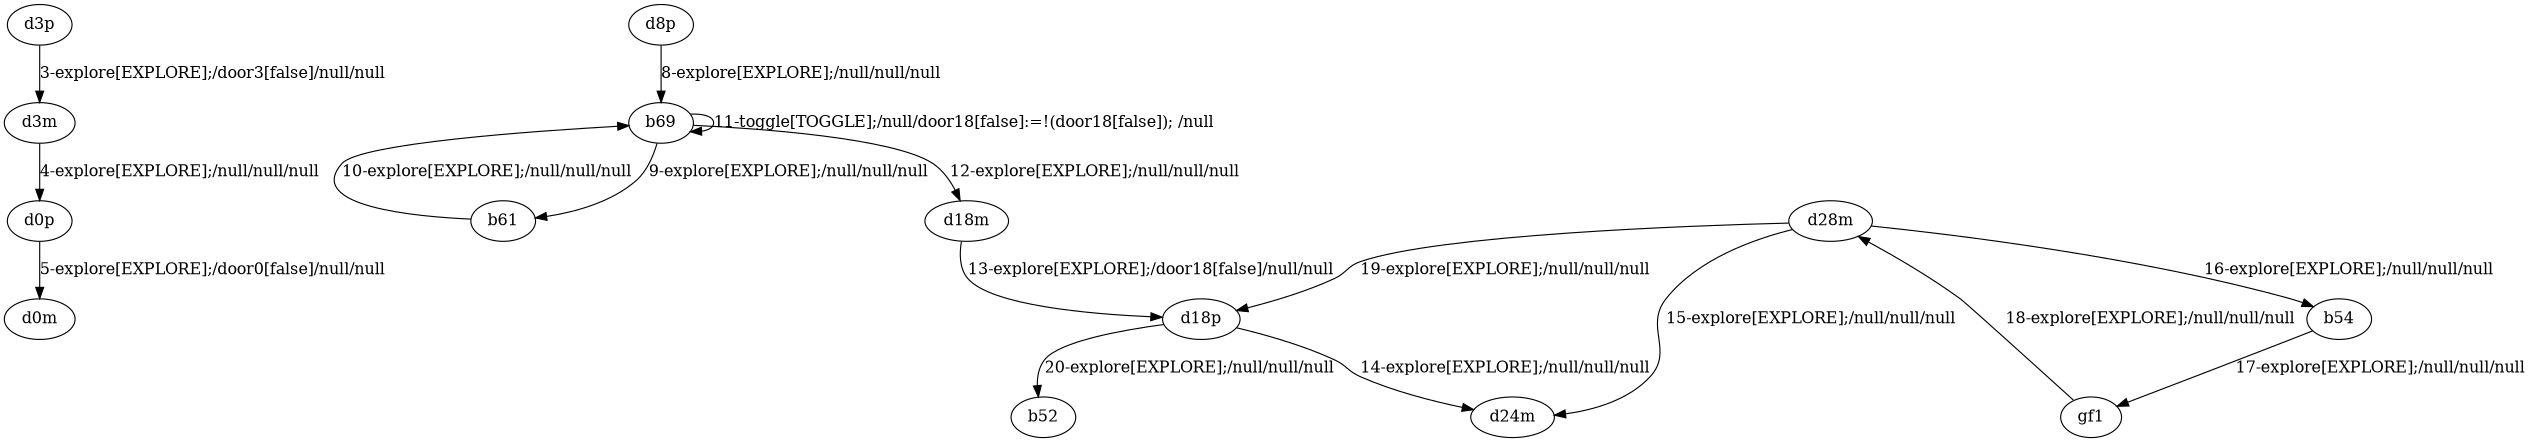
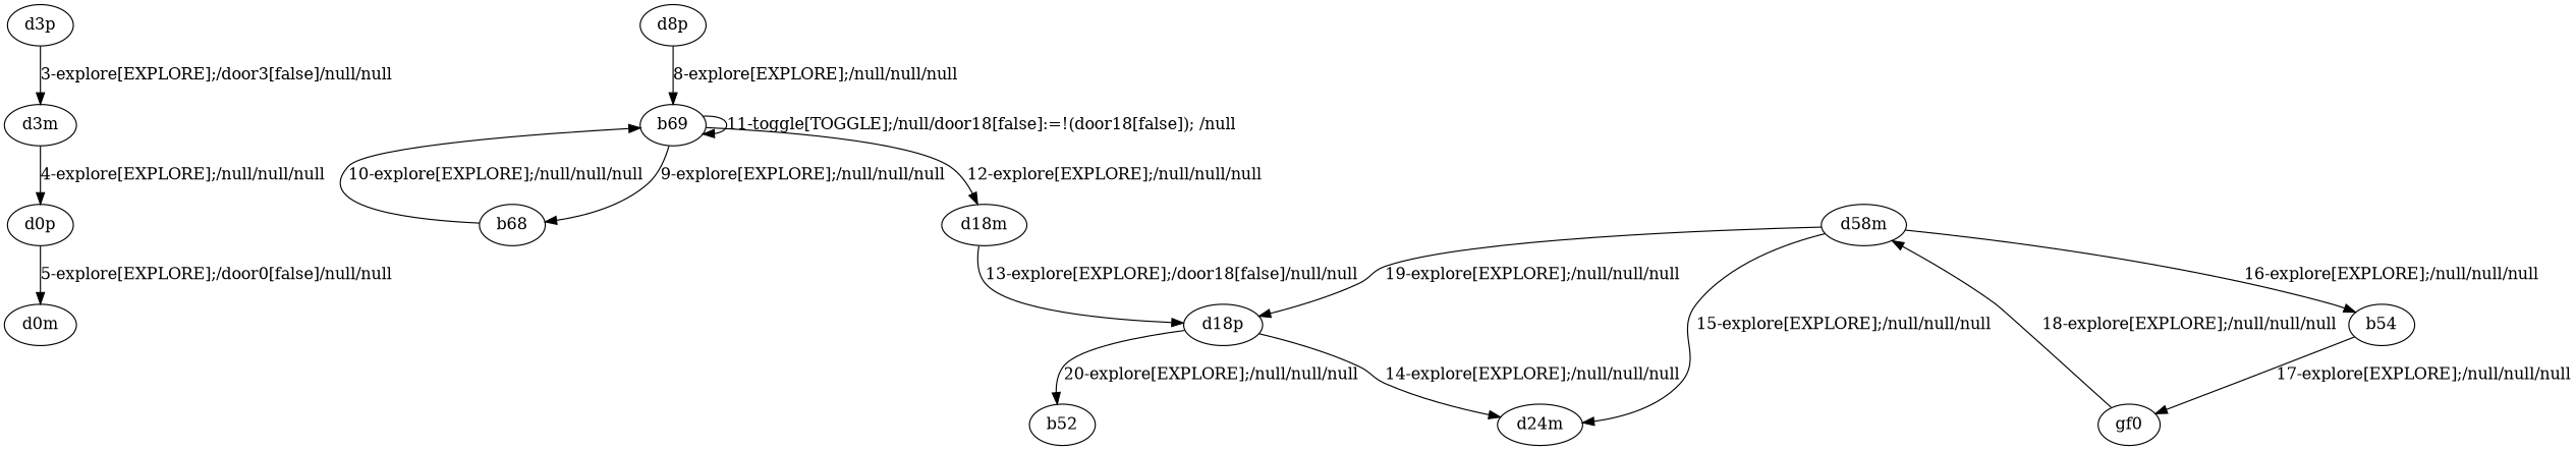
  digraph {
    d3p
    d3m
    d0p
    d0m
    d8p
    b69
-   b68 [label=b61]
+   b68
    d18m
    d18p
    d24m
    b52
-   d28m
+   d28m [label=d58m]
    b54
-   gf1
+   gf1 [label=gf0]
    d3p -> d3m [label="3-explore[EXPLORE];/door3[false]/null/null"]
    d3m -> d0p [label="4-explore[EXPLORE];/null/null/null"]
    d0p -> d0m [label="5-explore[EXPLORE];/door0[false]/null/null"]
    d8p -> b69 [label="8-explore[EXPLORE];/null/null/null"]
    b69 -> b69 [label="11-toggle[TOGGLE];/null/door18[false]:=!(door18[false]); /null"]
    b69 -> b68 [label="9-explore[EXPLORE];/null/null/null"]
    b69 -> d18m [label="12-explore[EXPLORE];/null/null/null"]
    b68 -> b69 [label="10-explore[EXPLORE];/null/null/null"]
    d18m -> d18p [label="13-explore[EXPLORE];/door18[false]/null/null"]
    d18p -> d24m [label="14-explore[EXPLORE];/null/null/null"]
    d18p -> b52 [label="20-explore[EXPLORE];/null/null/null"]
    d28m -> d18p [label="19-explore[EXPLORE];/null/null/null"]
    d28m -> d24m [label="15-explore[EXPLORE];/null/null/null"]
    d28m -> b54 [label="16-explore[EXPLORE];/null/null/null"]
    b54 -> gf1 [label="17-explore[EXPLORE];/null/null/null"]
    gf1 -> d28m [label="18-explore[EXPLORE];/null/null/null"]
  }
